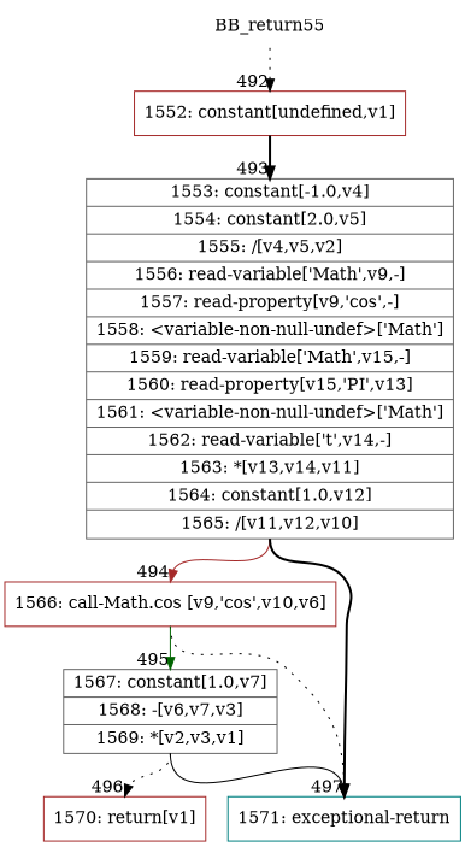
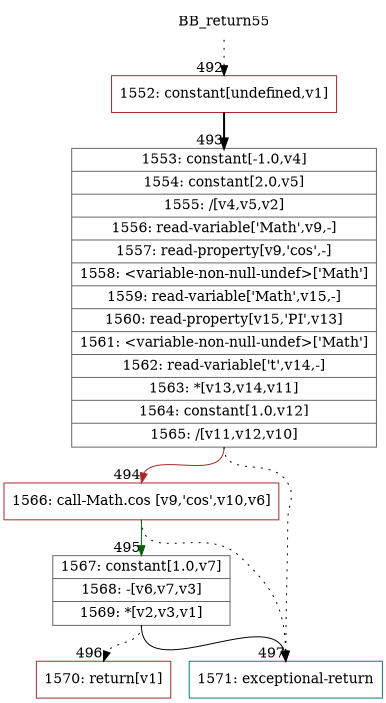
  digraph {
    rankdir=TD
    node [color=gray40 shape=record]
    edge [color=black headport=n style=dotted tailport=s]
    n1 [label=BB_return55 shape=none]
    n2 [color=brown label="{1552: constant[undefined,v1]}"]
    n3 [label="{1553: constant[-1.0,v4]|1554: constant[2.0,v5]|1555: /[v4,v5,v2]|1556: read-variable['Math',v9,-]|1557: read-property[v9,'cos',-]|1558: \<variable-non-null-undef\>['Math']|1559: read-variable['Math',v15,-]|1560: read-property[v15,'PI',v13]|1561: \<variable-non-null-undef\>['Math']|1562: read-variable['t',v14,-]|1563: *[v13,v14,v11]|1564: constant[1.0,v12]|1565: /[v11,v12,v10]}"]
    n4 [color=brown label="{1566: call-Math.cos [v9,'cos',v10,v6]}"]
    n5 [color=teal label="{1571: exceptional-return}"]
    n6 [label="{1567: constant[1.0,v7]|1568: -[v6,v7,v3]|1569: *[v2,v3,v1]}"]
    n7 [color=brown label="{1570: return[v1]}"]
    n1 -> n2 [headlabel="    492"]
    n2 -> n3 [headlabel="      493" style=bold]
    n3 -> n4 [color=brown headlabel="      494" style=solid]
-   n3 -> n5 [headlabel="      497" style=bold]
+   n3 -> n5 [headlabel="      497"]
    n4 -> n5
    n4 -> n6 [color=darkgreen headlabel="      495" style=solid]
    n6 -> n5 [style=solid]
    n6 -> n7 [headlabel="      496"]
  }
